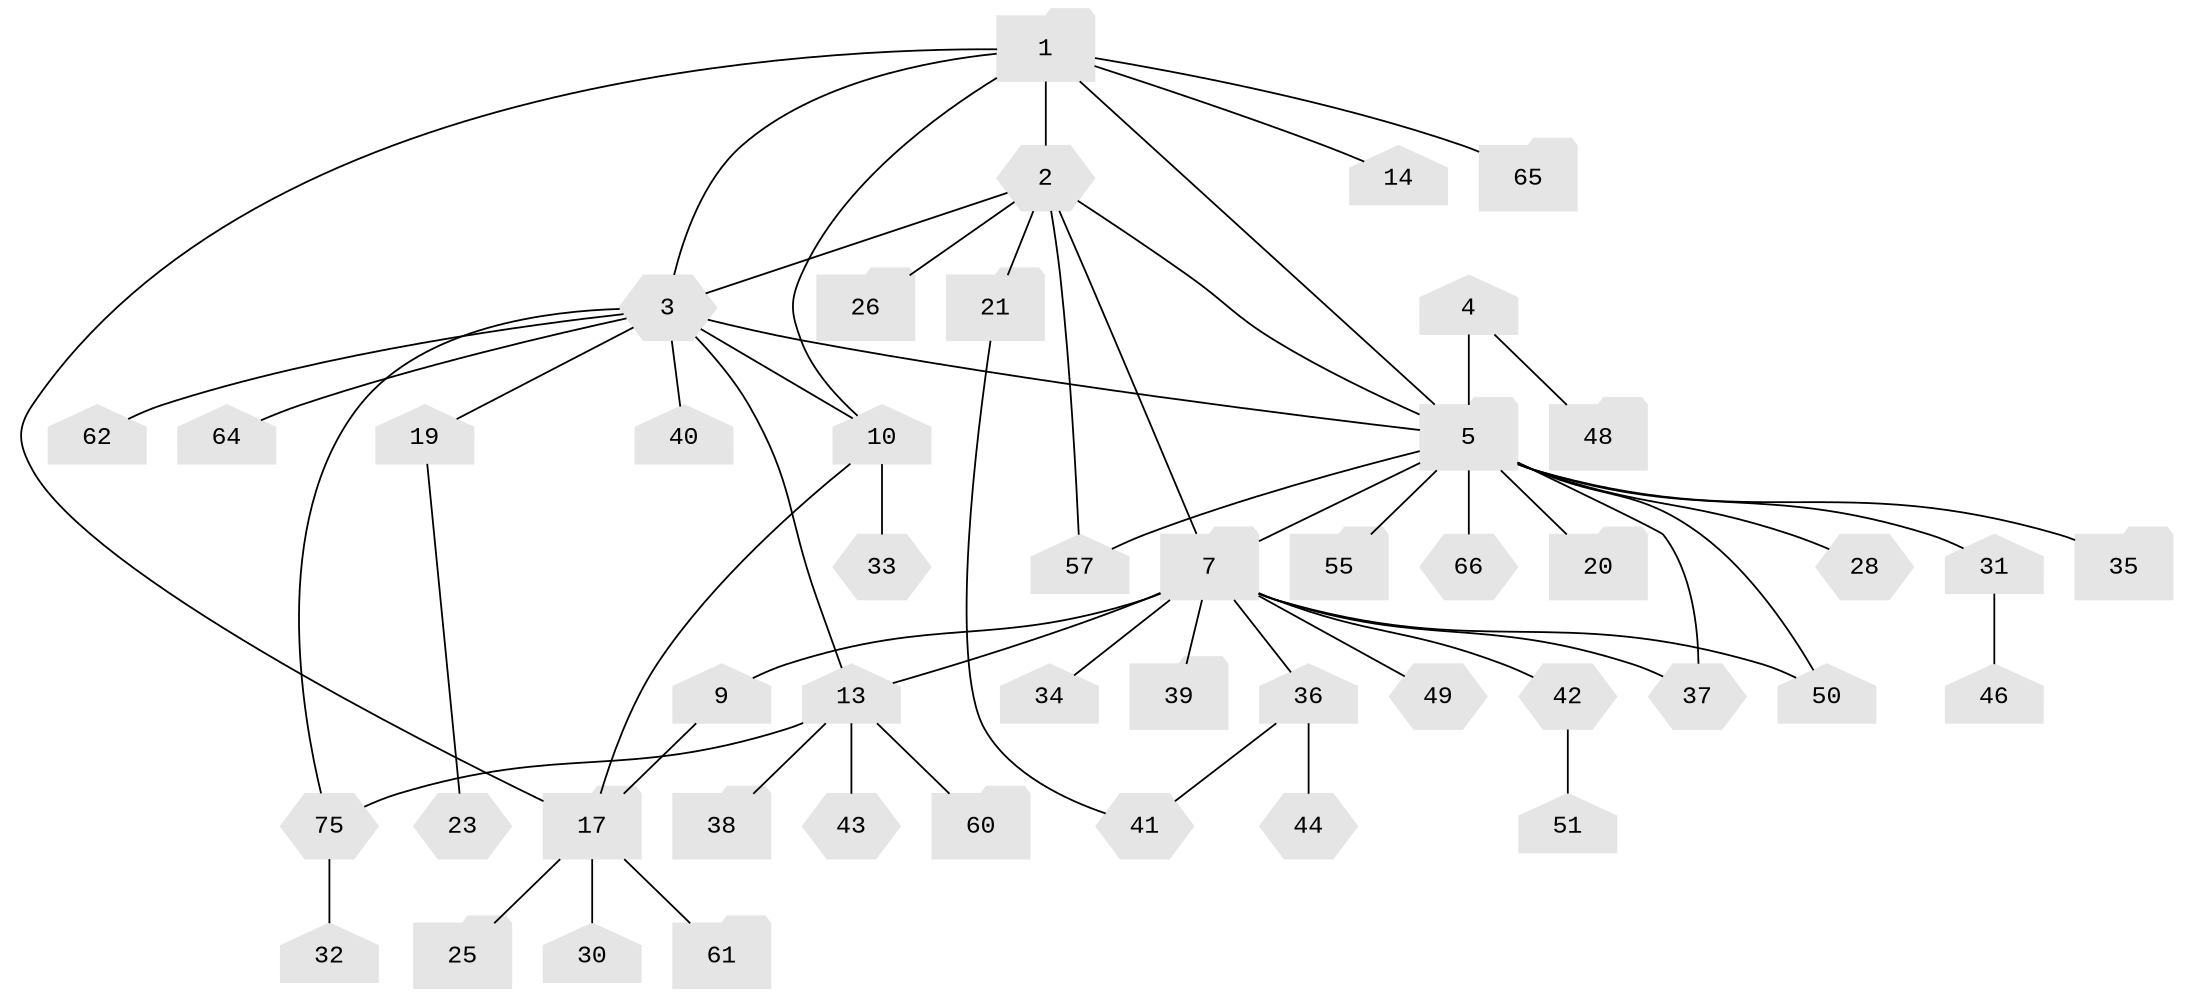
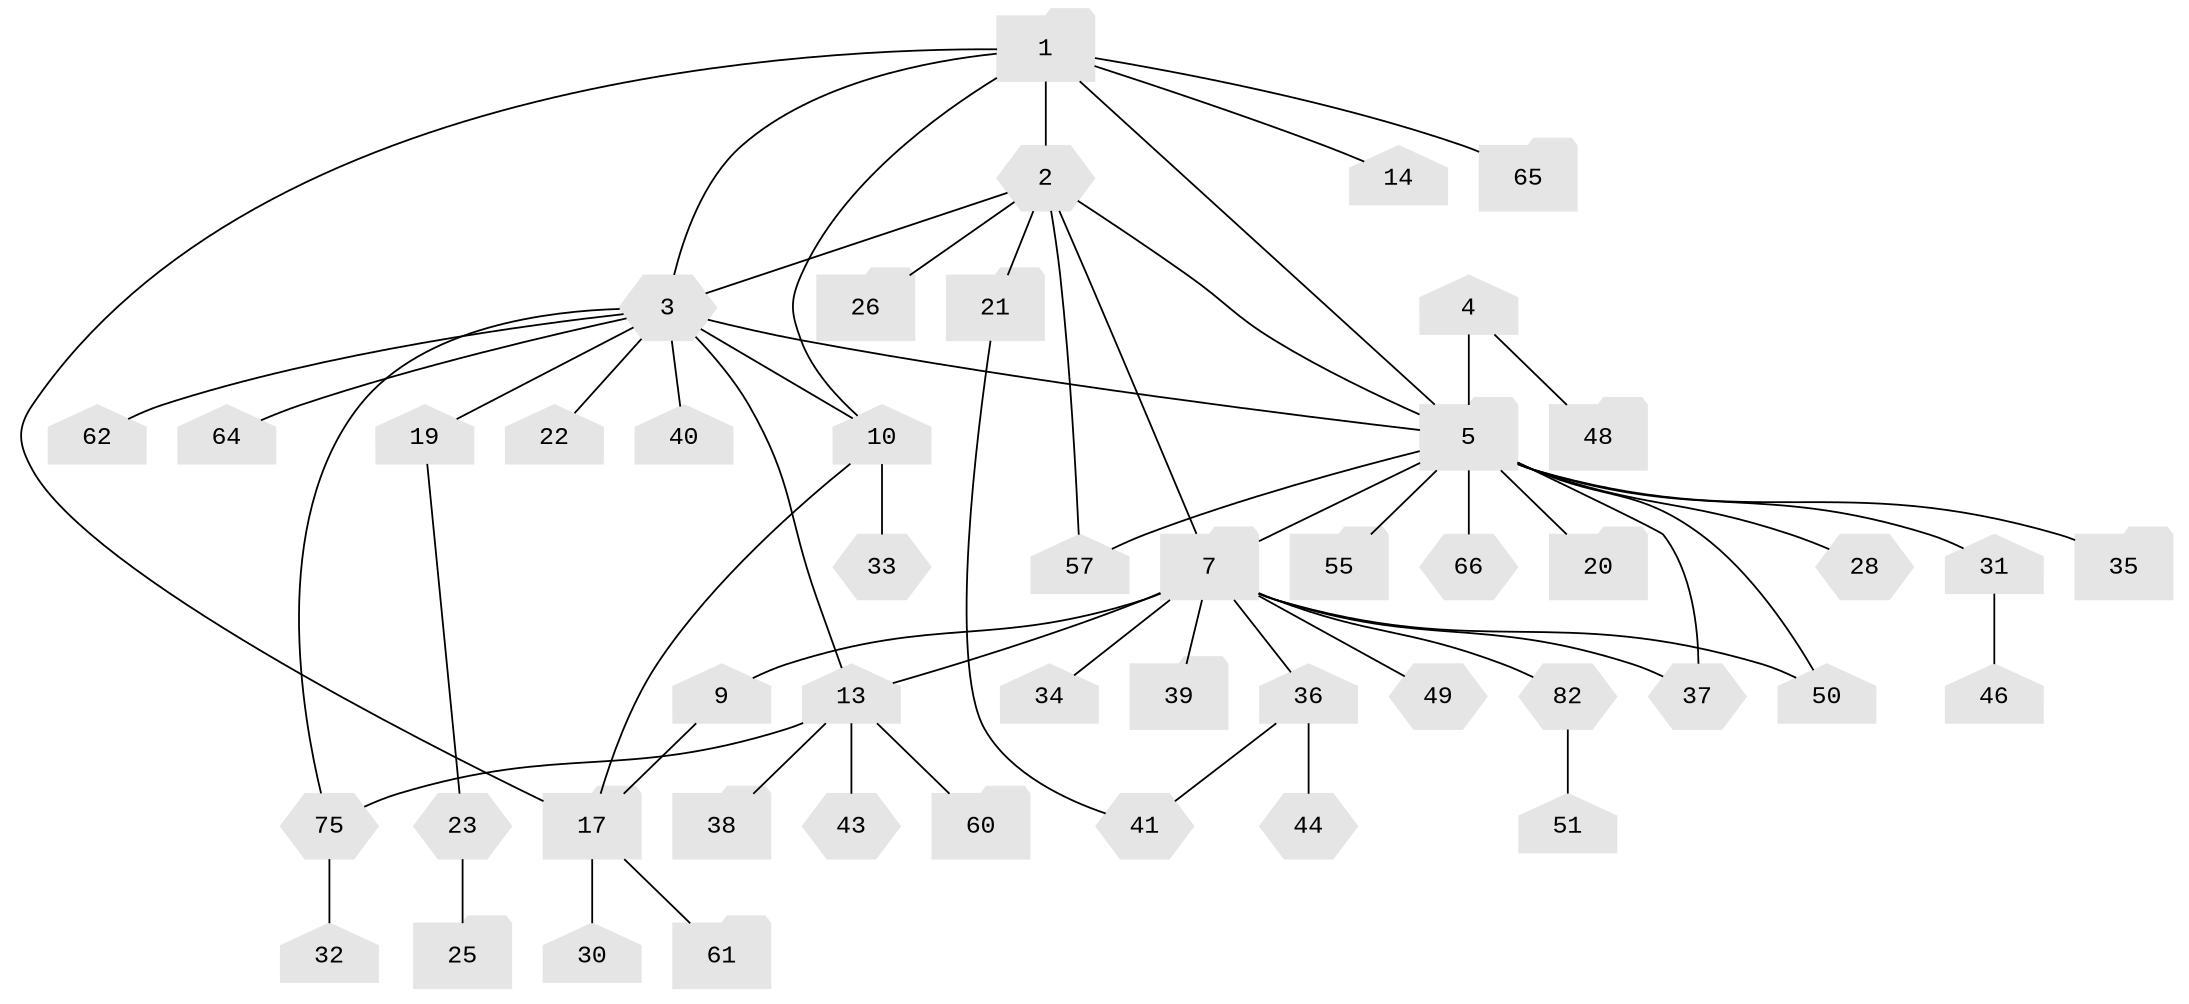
  graph {
    fontname="Liberation Mono"
    node [color=gray90 fontname="Liberation Mono" shape=house style=filled]
    edge [fontname="Liberation Mono"]
    1 [shape=folder super="+12"]
    2 [shape=hexagon super="+29"]
    3 [shape=hexagon super="+14"]
    5 [shape=folder super="+6"]
    10 [super="+17"]
    n6 [label=17 shape=folder super="+16"]
    n7 [label=14]
    65 [shape=folder]
    7 [shape=folder super="+8"]
    21 [shape=folder super="+52"]
    26 [shape=folder]
    57
    13 [super="+59"]
    n14 [label=75 shape=hexagon super="+24"]
    19
+   22 [super="+45"]
    40
    62
    64
    20 [shape=folder]
    28 [shape=hexagon]
    31
    35 [shape=folder]
    37 [shape=hexagon]
    50 [super="+58"]
    55 [shape=folder]
    66 [shape=hexagon]
    33 [shape=hexagon super="+54"]
    25 [shape=folder]
    30
    61 [shape=folder]
    41 [shape=hexagon]
    9 [super="+27"]
    34
    36 [super="+53"]
    39 [shape=folder]
-   42 [shape=hexagon]
+   42 [shape=hexagon label=82]
    49 [shape=hexagon]
    38 [shape=folder]
    43 [shape=hexagon]
    60 [shape=folder]
    32
    23 [shape=hexagon]
    4 [super="+56"]
    48 [shape=folder]
    46
    44 [shape=hexagon]
    51 [super="+63"]
    1 -- 2
    1 -- 3
    1 -- 5
    1 -- 10
    1 -- n6
    1 -- n7
    1 -- 65
    2 -- 3
    2 -- 5
    2 -- 7
    2 -- 21
    2 -- 26
    2 -- 57
    3 -- 5
    3 -- 10
    3 -- 13
    3 -- n14
    3 -- 19
+   3 -- 22
    3 -- 40
    3 -- 62
    3 -- 64
    5 -- 7
    5 -- 57
    5 -- 20
    5 -- 28
    5 -- 31
    5 -- 35
    5 -- 37
    5 -- 50
    5 -- 55
    5 -- 66
    10 -- n6
    10 -- 33
-   n6 -- 25
+   23 -- 25
    n6 -- 30
    n6 -- 61
    7 -- 13
    7 -- 37
    7 -- 50
    7 -- 9 [weight=2]
    7 -- 34
    7 -- 36
    7 -- 39
    7 -- 42
    7 -- 49
    21 -- 41
    13 -- n14
    13 -- 38
    13 -- 43
    13 -- 60
    n14 -- 32
    19 -- 23
    31 -- 46
    9 -- n6
    36 -- 41
    36 -- 44
    42 -- 51
    4 -- 5 [weight=2]
    4 -- 48
  }
